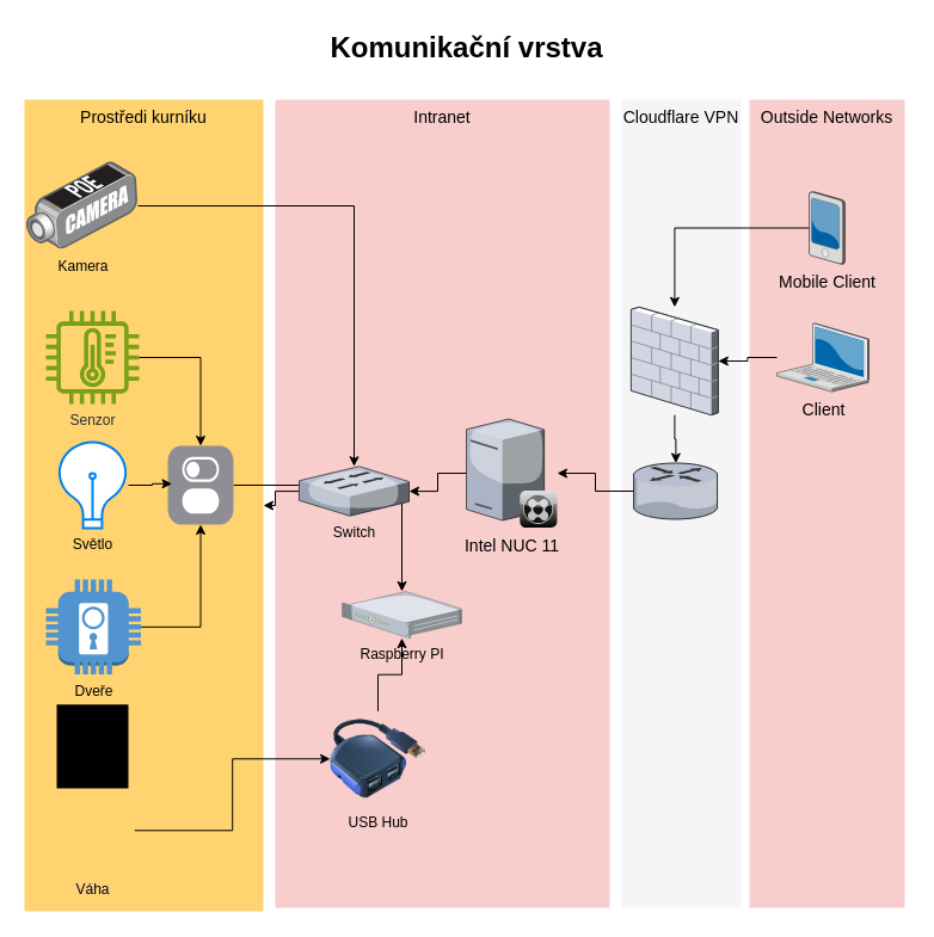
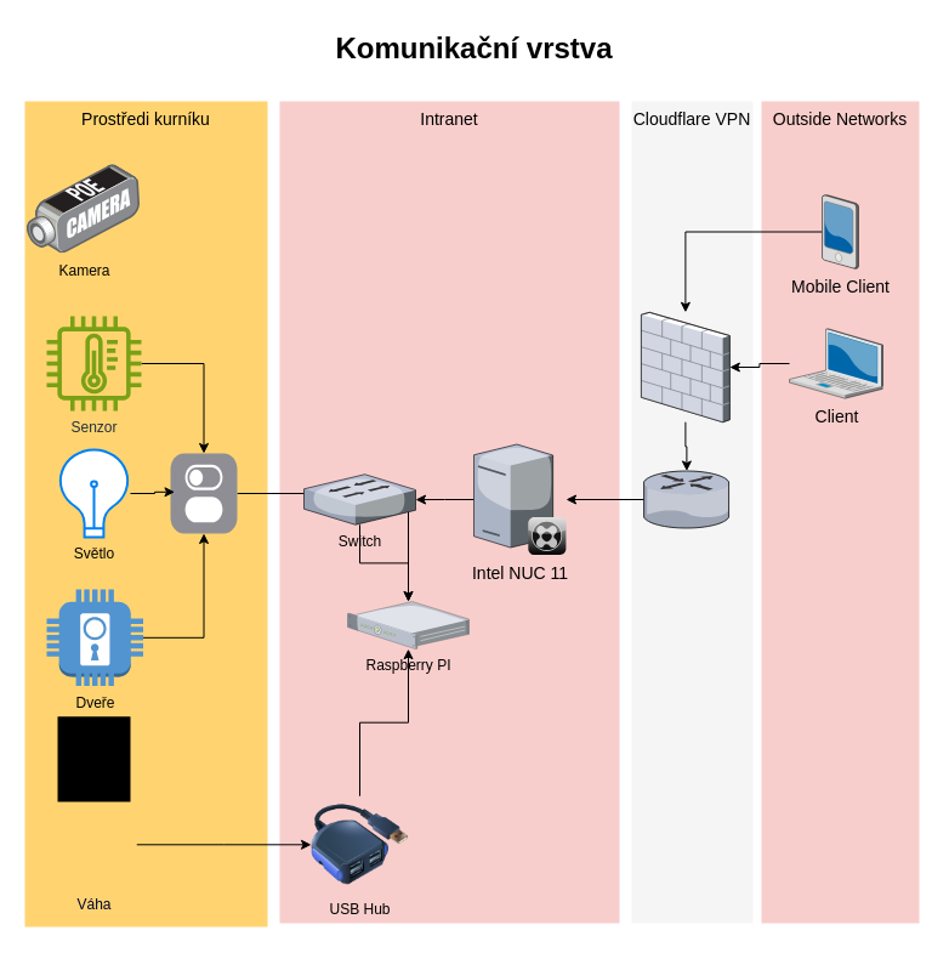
  <mxCell id="0" style=";html=1;" />
  <mxCell id="1" style=";html=1;" parent="0" />
  <mxCell id="2" value="Outside Networks" style="whiteSpace=wrap;html=1;fillColor=#f8cecc;fontSize=14;strokeColor=none;verticalAlign=top;" parent="1" vertex="1"><mxGeometry x="627" y="83" width="130" height="677" as="geometry" /></mxCell>
  <mxCell id="3" value="Cloudflare VPN" style="whiteSpace=wrap;html=1;fillColor=#f5f5f5;fontSize=14;strokeColor=none;verticalAlign=top;" parent="1" vertex="1"><mxGeometry x="520" y="83" width="100" height="677" as="geometry" /></mxCell>
  <mxCell id="4" value="Intranet" style="whiteSpace=wrap;html=1;fillColor=#f8cecc;fontSize=14;strokeColor=none;verticalAlign=top;" parent="1" vertex="1"><mxGeometry x="230" y="83" width="280" height="677" as="geometry" /></mxCell>
  <mxCell id="5" value="Prostředi kurníku" style="whiteSpace=wrap;html=1;fillColor=#FFD470;gradientColor=none;fontSize=14;strokeColor=none;verticalAlign=top;" parent="1" vertex="1"><mxGeometry x="20" y="83" width="200" height="680" as="geometry" /></mxCell>
  <mxCell id="6" style="edgeStyle=orthogonalEdgeStyle;shape=connector;rounded=0;orthogonalLoop=1;jettySize=auto;html=1;strokeColor=default;align=center;verticalAlign=middle;fontFamily=Helvetica;fontSize=11;fontColor=default;labelBackgroundColor=default;endArrow=classic;endFill=1;" parent="1" source="7" target="34" edge="1"><mxGeometry relative="1" as="geometry" /></mxCell>
  <mxCell id="7" value="Client" style="verticalLabelPosition=bottom;aspect=fixed;html=1;verticalAlign=top;strokeColor=none;shape=mxgraph.citrix.laptop_2;fillColor=#66B2FF;gradientColor=#0066CC;fontSize=14;" parent="1" vertex="1"><mxGeometry x="650" y="270.29" width="77" height="57.42" as="geometry" /></mxCell>
  <mxCell id="8" style="edgeStyle=orthogonalEdgeStyle;shape=connector;rounded=0;orthogonalLoop=1;jettySize=auto;html=1;strokeColor=default;align=center;verticalAlign=middle;fontFamily=Helvetica;fontSize=11;fontColor=default;labelBackgroundColor=default;endArrow=classic;endFill=1;" parent="1" source="9" target="34" edge="1"><mxGeometry relative="1" as="geometry" /></mxCell>
  <mxCell id="9" value="&lt;div&gt;Mobile Client&lt;/div&gt;&lt;div&gt;&lt;br&gt;&lt;/div&gt;" style="verticalLabelPosition=bottom;aspect=fixed;html=1;verticalAlign=top;strokeColor=none;shape=mxgraph.citrix.pda;fillColor=#66B2FF;gradientColor=#0066CC;fontSize=14;" parent="1" vertex="1"><mxGeometry x="677" y="160" width="30" height="61" as="geometry" /></mxCell>
  <mxCell id="10" style="edgeStyle=orthogonalEdgeStyle;shape=connector;rounded=0;orthogonalLoop=1;jettySize=auto;html=1;strokeColor=default;align=center;verticalAlign=middle;fontFamily=Helvetica;fontSize=11;fontColor=default;labelBackgroundColor=default;endArrow=classic;endFill=1;" parent="1" source="11" target="13" edge="1"><mxGeometry relative="1" as="geometry" /></mxCell>
  <mxCell id="11" value="" style="verticalLabelPosition=bottom;aspect=fixed;html=1;verticalAlign=top;strokeColor=none;shape=mxgraph.citrix.router;fillColor=#66B2FF;gradientColor=#0066CC;fontSize=14;" parent="1" vertex="1"><mxGeometry x="530" y="387.5" width="70.82" height="47" as="geometry" /></mxCell>
  <mxCell id="12" style="edgeStyle=orthogonalEdgeStyle;shape=connector;rounded=0;orthogonalLoop=1;jettySize=auto;html=1;strokeColor=default;align=center;verticalAlign=middle;fontFamily=Helvetica;fontSize=11;fontColor=default;labelBackgroundColor=default;endArrow=classic;endFill=1;" parent="1" source="13" target="31" edge="1"><mxGeometry relative="1" as="geometry" /></mxCell>
- <mxCell id="13" value="Intel NUC 11" style="verticalLabelPosition=bottom;aspect=fixed;html=1;verticalAlign=top;strokeColor=none;shape=mxgraph.citrix.xenclient_synchronizer;fillColor=#CCCCCC;gradientColor=#000000;gradientDirection=south;fontSize=14;" parent="1" vertex="1"><mxGeometry x="390" y="350.5" width="76" height="91" as="geometry" /></mxCell>
+ <mxCell id="13" value="Intel NUC 11" style="verticalLabelPosition=bottom;aspect=fixed;html=1;verticalAlign=top;strokeColor=none;shape=mxgraph.citrix.xenclient_synchronizer;fillColor=#CCCCCC;gradientColor=#000000;gradientDirection=south;fontSize=14;" parent="1" vertex="1"><mxGeometry x="390" y="365.5" width="76" height="91" as="geometry" /></mxCell>
  <mxCell id="14" value="Komunikační vrstva" style="text;strokeColor=none;fillColor=none;html=1;fontSize=24;fontStyle=1;verticalAlign=middle;align=center;" parent="1" vertex="1"><mxGeometry x="20" y="20" width="740" height="40" as="geometry" /></mxCell>
  <mxCell id="15" value="" style="sketch=0;verticalLabelPosition=bottom;sketch=0;aspect=fixed;html=1;verticalAlign=top;strokeColor=none;fillColor=#000000;align=center;outlineConnect=0;pointerEvents=1;shape=mxgraph.citrix2.linux_apps;" parent="1" vertex="1"><mxGeometry x="47" y="589.77" width="60" height="70.23" as="geometry" /></mxCell>
- <mxCell id="16" style="edgeStyle=orthogonalEdgeStyle;rounded=0;orthogonalLoop=1;jettySize=auto;html=1;" parent="1" source="17" target="31" edge="1"><mxGeometry relative="1" as="geometry"><mxPoint x="340" y="171.94" as="targetPoint" /></mxGeometry></mxCell>
  <mxCell id="17" value="Kamera" style="image;points=[];aspect=fixed;html=1;align=center;shadow=0;dashed=0;image=img/lib/allied_telesis/security/POE_DVS_Camera.svg;labelBackgroundColor=none;" parent="1" vertex="1"><mxGeometry x="22" y="135.29" width="93" height="73.31" as="geometry" /></mxCell>
  <mxCell id="18" style="edgeStyle=orthogonalEdgeStyle;rounded=0;orthogonalLoop=1;jettySize=auto;html=1;" parent="1" source="19" target="28" edge="1"><mxGeometry relative="1" as="geometry" /></mxCell>
  <mxCell id="19" value="Senzor" style="sketch=0;outlineConnect=0;fontColor=#232F3E;gradientColor=none;fillColor=#7AA116;strokeColor=none;dashed=0;verticalLabelPosition=bottom;verticalAlign=top;align=center;html=1;fontSize=12;fontStyle=0;aspect=fixed;pointerEvents=1;shape=mxgraph.aws4.iot_thing_temperature_sensor;" parent="1" vertex="1"><mxGeometry x="38" y="260" width="78" height="78" as="geometry" /></mxCell>
  <mxCell id="20" value="Světlo" style="html=1;verticalLabelPosition=bottom;align=center;labelBackgroundColor=none;verticalAlign=top;strokeWidth=2;strokeColor=#0080F0;shadow=0;dashed=0;shape=mxgraph.ios7.icons.lightbulb;" parent="1" vertex="1"><mxGeometry x="47" y="370" width="60" height="72" as="geometry" /></mxCell>
  <mxCell id="21" style="edgeStyle=orthogonalEdgeStyle;rounded=0;orthogonalLoop=1;jettySize=auto;html=1;" parent="1" source="22" target="28" edge="1"><mxGeometry relative="1" as="geometry" /></mxCell>
  <mxCell id="22" value="Dveře" style="outlineConnect=0;dashed=0;verticalLabelPosition=bottom;verticalAlign=top;align=center;html=1;shape=mxgraph.aws3.door_lock;fillColor=#5294CF;gradientColor=none;" parent="1" vertex="1"><mxGeometry x="38" y="485" width="79.5" height="79.5" as="geometry" /></mxCell>
  <mxCell id="23" style="edgeStyle=orthogonalEdgeStyle;rounded=0;orthogonalLoop=1;jettySize=auto;html=1;" parent="1" source="24" target="26" edge="1"><mxGeometry relative="1" as="geometry" /></mxCell>
  <mxCell id="24" value="&lt;div&gt;Váha&lt;/div&gt;" style="shape=image;html=1;verticalAlign=top;verticalLabelPosition=bottom;labelBackgroundColor=none;imageAspect=0;aspect=fixed;image=https://cdn1.iconfinder.com/data/icons/electronics-outline-24/24/kitchen_scale_food_scale_weighing_scale_weight_machine_weight_scale-128.png;fontColor=#000033;imageBackground=none;imageBorder=none;" parent="1" vertex="1"><mxGeometry x="41.75" y="660" width="70.5" height="70.5" as="geometry" /></mxCell>
  <mxCell id="25" style="edgeStyle=orthogonalEdgeStyle;rounded=0;orthogonalLoop=1;jettySize=auto;html=1;" parent="1" source="26" target="32" edge="1"><mxGeometry relative="1" as="geometry" /></mxCell>
- <mxCell id="26" value="&lt;div&gt;USB Hub&lt;/div&gt;&lt;div&gt;&lt;br&gt;&lt;/div&gt;" style="image;html=1;image=img/lib/clip_art/computers/USB_Hub_128x128.png;labelBackgroundColor=none;" parent="1" vertex="1"><mxGeometry x="276" y="595.25" width="80" height="80" as="geometry" /></mxCell>
+ <mxCell id="26" value="&lt;div&gt;USB Hub&lt;/div&gt;&lt;div&gt;&lt;br&gt;&lt;/div&gt;" style="image;html=1;image=img/lib/clip_art/computers/USB_Hub_128x128.png;labelBackgroundColor=none;" parent="1" vertex="1"><mxGeometry x="256" y="655.25" width="80" height="80" as="geometry" /></mxCell>
  <mxCell id="27" style="edgeStyle=orthogonalEdgeStyle;rounded=0;orthogonalLoop=1;jettySize=auto;html=1;" parent="1" source="28" target="32" edge="1"><mxGeometry relative="1" as="geometry" /></mxCell>
  <mxCell id="28" value="" style="html=1;strokeWidth=1;shadow=0;dashed=0;shape=mxgraph.ios7.misc.switch;fillColor=#8F8E94;strokeColor=none;buttonText=;strokeColor2=#222222;fontColor=#222222;fontSize=8;verticalLabelPosition=bottom;verticalAlign=top;align=center;sketch=0;" parent="1" vertex="1"><mxGeometry x="140" y="373" width="55" height="66" as="geometry" /></mxCell>
  <mxCell id="29" style="edgeStyle=orthogonalEdgeStyle;rounded=0;orthogonalLoop=1;jettySize=auto;html=1;entryX=0.064;entryY=0.482;entryDx=0;entryDy=0;entryPerimeter=0;" parent="1" source="20" target="28" edge="1"><mxGeometry relative="1" as="geometry" /></mxCell>
- <mxCell id="30" style="edgeStyle=orthogonalEdgeStyle;rounded=0;orthogonalLoop=1;jettySize=auto;html=1;endArrow=classic;endFill=1;" parent="1" source="31" target="5" edge="1"><mxGeometry relative="1" as="geometry" /></mxCell>
+ <mxCell id="30" style="edgeStyle=orthogonalEdgeStyle;rounded=0;orthogonalLoop=1;jettySize=auto;html=1;endArrow=classic;endFill=1;" parent="1" source="31" target="32" edge="1"><mxGeometry relative="1" as="geometry" /></mxCell>
  <mxCell id="31" value="&lt;div&gt;Switch&lt;/div&gt;&lt;div&gt;&lt;br&gt;&lt;/div&gt;" style="verticalLabelPosition=bottom;sketch=0;aspect=fixed;html=1;verticalAlign=top;strokeColor=none;align=center;outlineConnect=0;shape=mxgraph.citrix.switch;" parent="1" vertex="1"><mxGeometry x="250" y="390.25" width="92" height="41.5" as="geometry" /></mxCell>
  <mxCell id="32" value="Raspberry PI" style="verticalLabelPosition=bottom;sketch=0;aspect=fixed;html=1;verticalAlign=top;strokeColor=none;align=center;outlineConnect=0;shape=mxgraph.citrix.1u_2u_server;" parent="1" vertex="1"><mxGeometry x="286" y="495" width="100" height="39.1" as="geometry" /></mxCell>
  <mxCell id="33" style="edgeStyle=orthogonalEdgeStyle;shape=connector;rounded=0;orthogonalLoop=1;jettySize=auto;html=1;strokeColor=default;align=center;verticalAlign=middle;fontFamily=Helvetica;fontSize=11;fontColor=default;labelBackgroundColor=default;endArrow=classic;endFill=1;" parent="1" source="34" target="11" edge="1"><mxGeometry relative="1" as="geometry" /></mxCell>
  <mxCell id="34" value="" style="verticalLabelPosition=bottom;sketch=0;aspect=fixed;html=1;verticalAlign=top;strokeColor=none;align=center;outlineConnect=0;shape=mxgraph.citrix.firewall;fontFamily=Helvetica;fontSize=11;fontColor=default;labelBackgroundColor=default;" parent="1" vertex="1"><mxGeometry x="527.92" y="256.81" width="72.9" height="90.4" as="geometry" /></mxCell>
